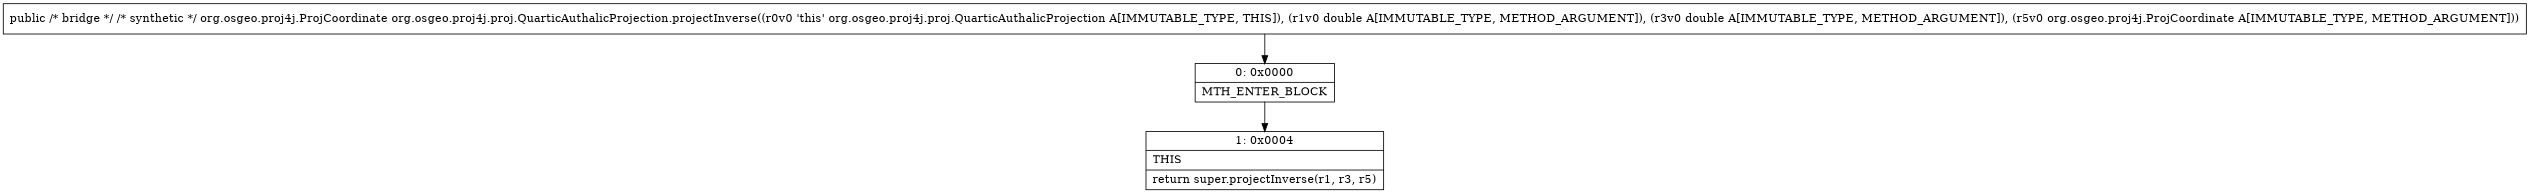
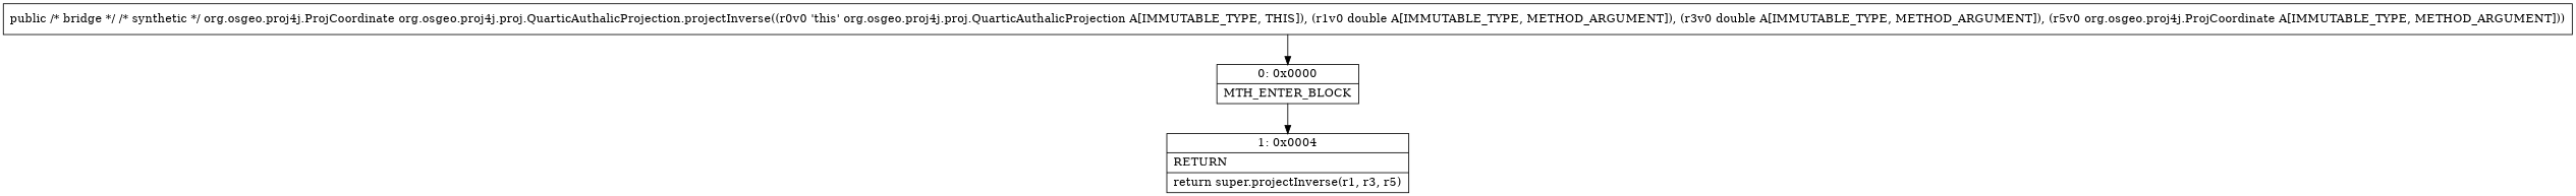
  digraph {
    node [shape=record]
    n1 [label="{0\:\ 0x0000|MTH_ENTER_BLOCK\l}"]
-   n2 [label="{1\:\ 0x0004|THIS\l|return super.projectInverse(r1, r3, r5)\l}"]
+   n2 [label="{1\:\ 0x0004|RETURN\l|return super.projectInverse(r1, r3, r5)\l}"]
    n3 [label="{public \/* bridge *\/ \/* synthetic *\/ org.osgeo.proj4j.ProjCoordinate org.osgeo.proj4j.proj.QuarticAuthalicProjection.projectInverse((r0v0 'this' org.osgeo.proj4j.proj.QuarticAuthalicProjection A[IMMUTABLE_TYPE, THIS]), (r1v0 double A[IMMUTABLE_TYPE, METHOD_ARGUMENT]), (r3v0 double A[IMMUTABLE_TYPE, METHOD_ARGUMENT]), (r5v0 org.osgeo.proj4j.ProjCoordinate A[IMMUTABLE_TYPE, METHOD_ARGUMENT])) }"]
    n1 -> n2
    n3 -> n1
  }
